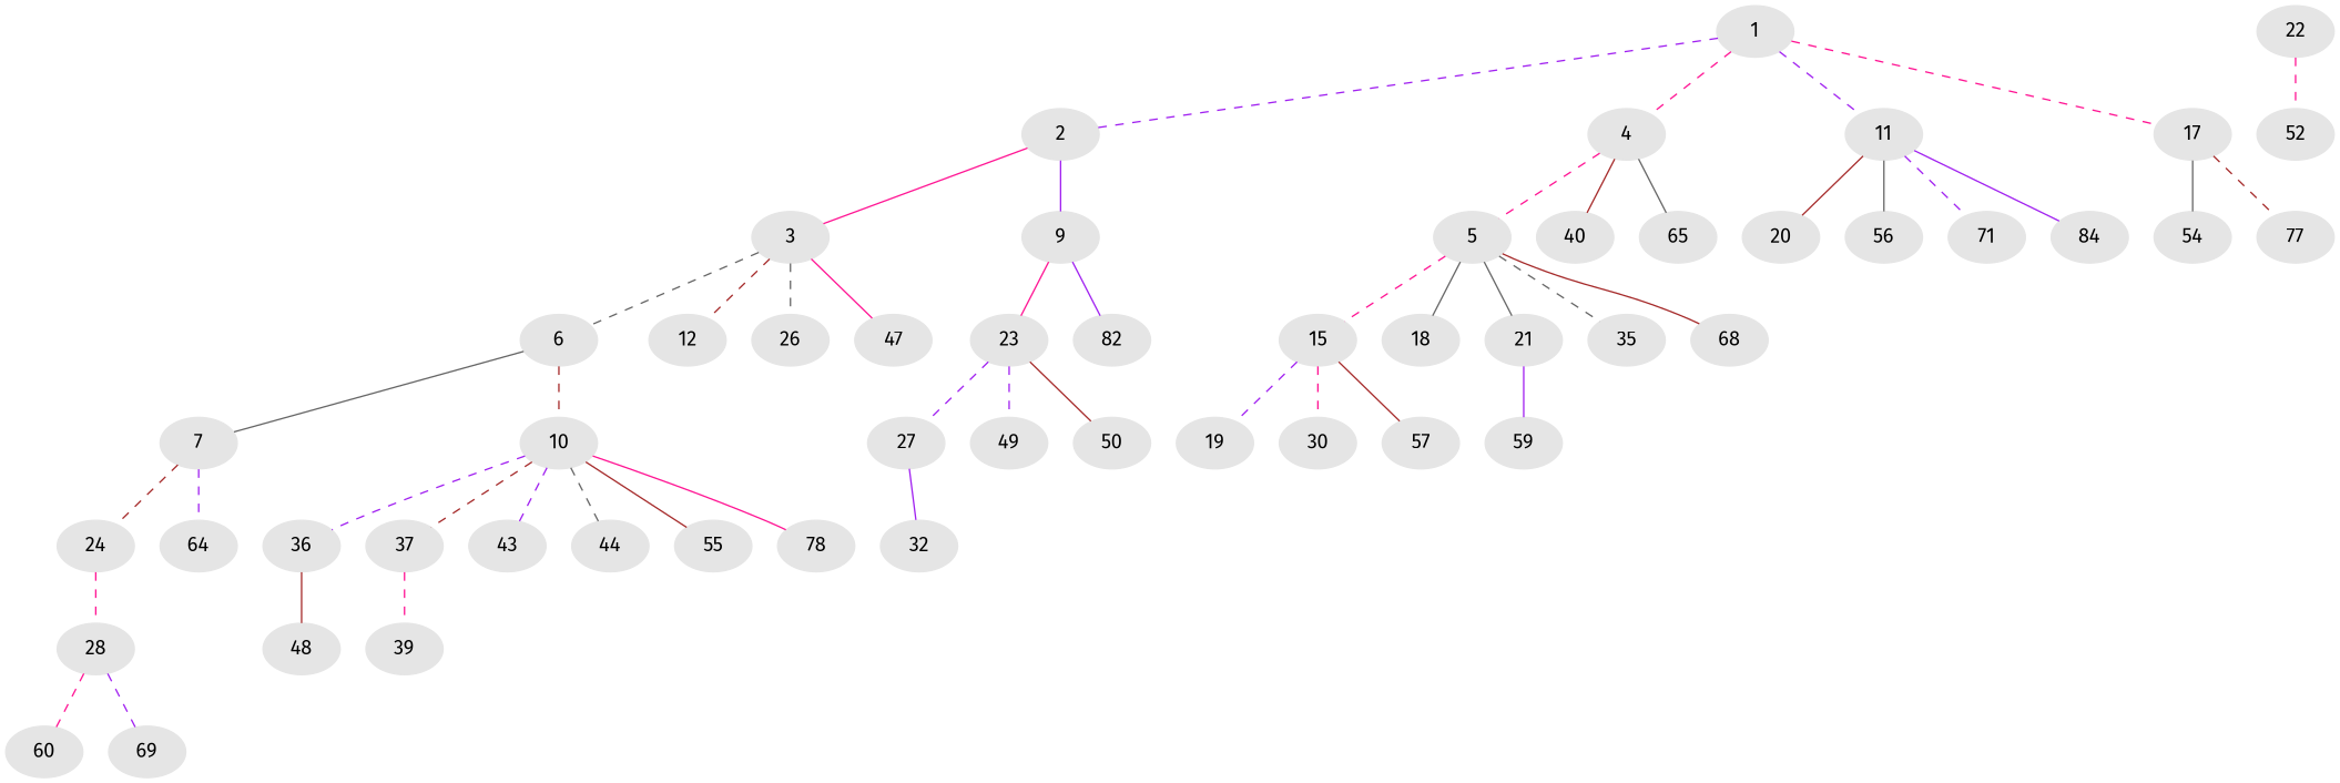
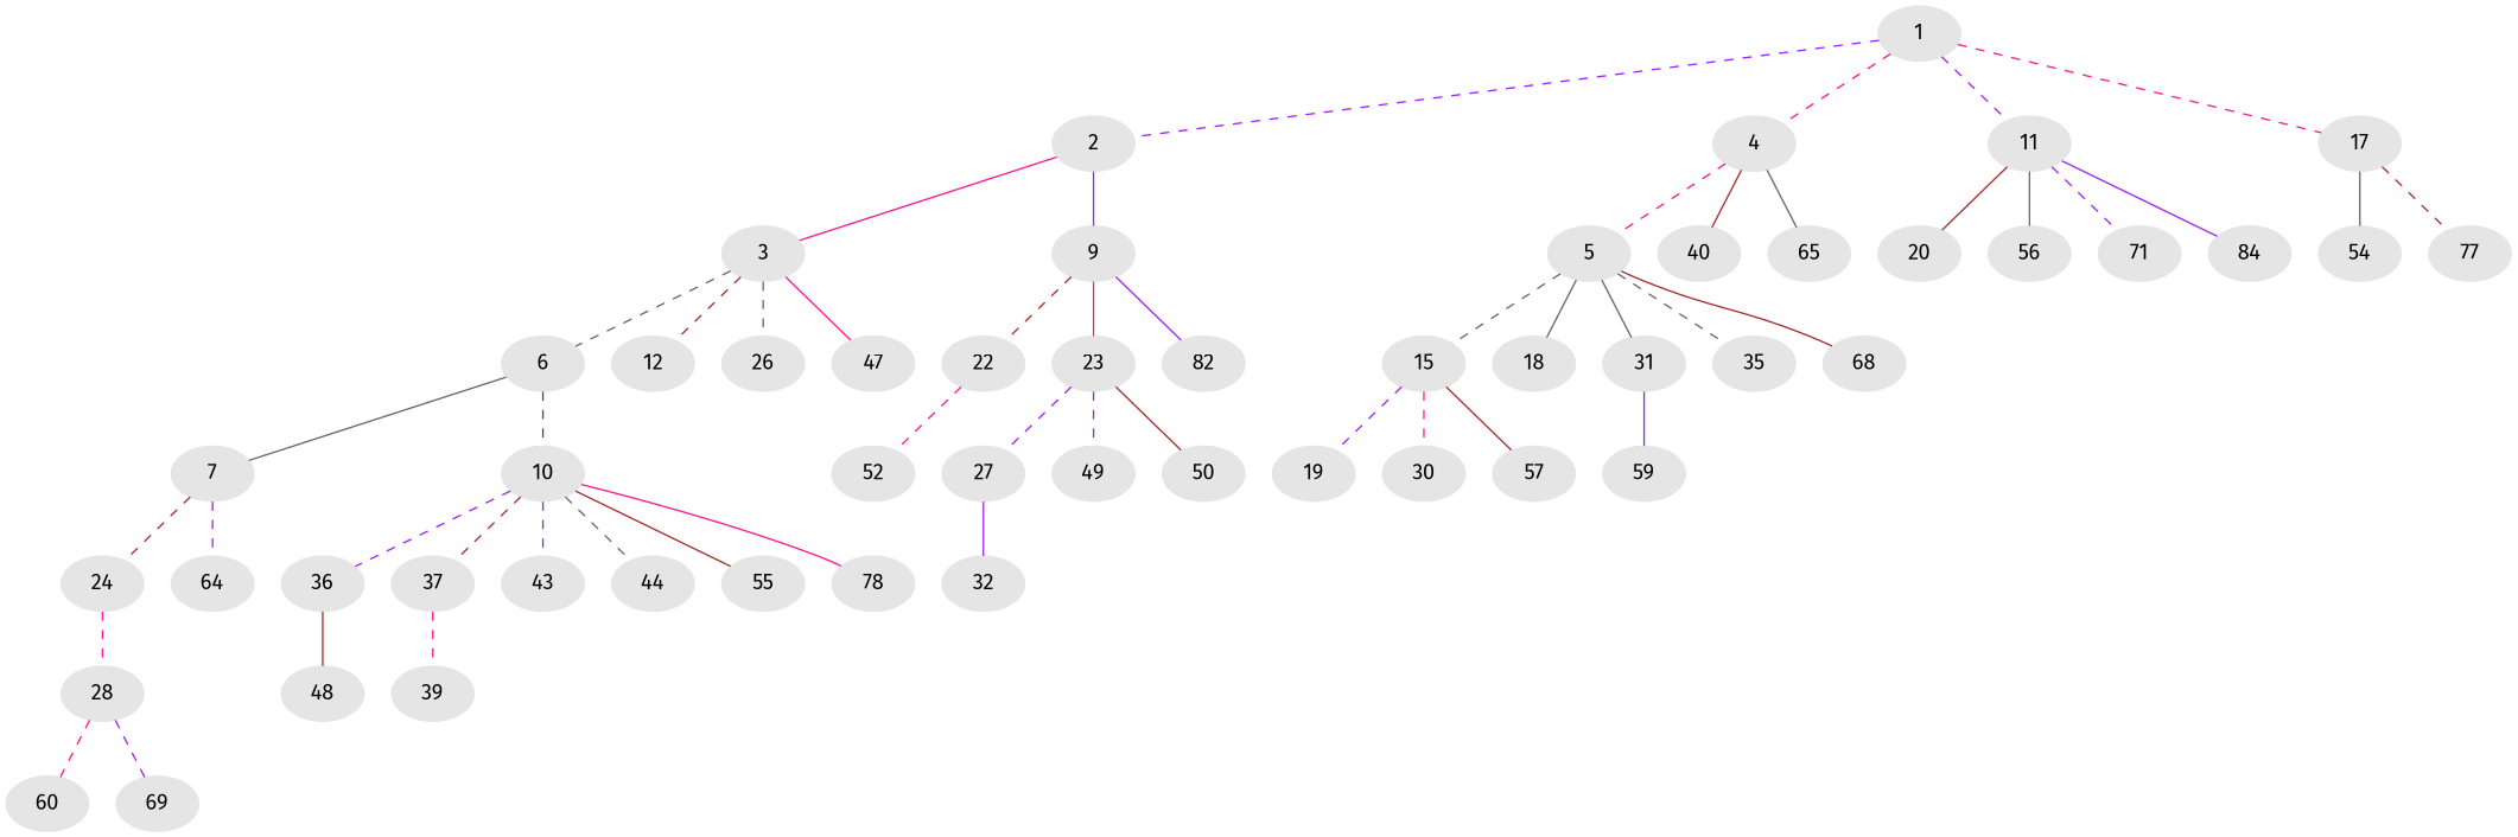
  graph {
    fontname="Fira Sans"
    node [color=gray90 fontname="Fira Sans" style=filled]
    edge [color=purple fontname="Fira Sans" style=dashed]
    2 [super="+41"]
    3 [super="+74"]
    9 [super="+13"]
    1
    4 [super="+14"]
    11 [super="+25"]
    17 [super="+66"]
    5 [super="+8"]
    40
    65
    20 [super="+29"]
    56
    71
    84
    54 [super="+81"]
    77
    6 [super="+73"]
    12
    26
    47
    22 [super="+33"]
    23
    82
    7 [super="+42"]
    10 [super="+46"]
    15 [super="+16"]
    18 [super="+21"]
-   31 [super="+53" label=21]
+   31 [super="+53"]
    35 [super="+72"]
    68
    19 [super="+70"]
    30
    57 [super="+63"]
    59 [super="+62"]
    24 [super="+61"]
    64
    36 [super="+45"]
    37 [super="+38"]
    43
    44 [super="+51"]
    55
    78
    28 [super="+76"]
    52 [super="+80"]
    27 [super="+79"]
    49 [super="+75"]
    50 [super="+83"]
    48 [super="+67"]
    39
    32 [super="+58"]
    60
    69
    2 -- 3 [color=deeppink style=solid]
    2 -- 9 [style=solid]
    3 -- 6 [color=gray40]
    3 -- 12 [color=brown]
    3 -- 26 [color=gray40]
    3 -- 47 [color=deeppink style=solid]
+   9 -- 22 [color=brown]
    9 -- 23 [color=deeppink style=solid]
    9 -- 82 [style=solid]
    1 -- 2
    1 -- 4 [color=deeppink]
    1 -- 11
    1 -- 17 [color=deeppink]
    4 -- 5 [color=deeppink]
    4 -- 40 [color=brown style=solid]
    4 -- 65 [color=gray40 style=solid]
    11 -- 20 [color=brown style=solid]
    11 -- 56 [color=gray40 style=solid]
    11 -- 71
    11 -- 84 [style=solid]
    17 -- 54 [color=gray40 style=solid]
    17 -- 77 [color=brown]
-   5 -- 15 [color=deeppink]
+   5 -- 15 [color=gray40]
    5 -- 18 [color=gray40 style=solid]
    5 -- 31 [color=gray40 style=solid]
    5 -- 35 [color=gray40]
    5 -- 68 [color=brown style=solid]
    6 -- 7 [color=gray40 style=solid]
    6 -- 10 [color=brown]
    22 -- 52 [color=deeppink]
    23 -- 27
    23 -- 49
    23 -- 50 [color=brown style=solid]
    7 -- 24 [color=brown]
    7 -- 64
    10 -- 36
    10 -- 37 [color=brown]
    10 -- 43
    10 -- 44 [color=gray40]
    10 -- 55 [color=brown style=solid]
    10 -- 78 [color=deeppink style=solid]
    15 -- 19
    15 -- 30 [color=deeppink]
    15 -- 57 [color=brown style=solid]
    31 -- 59 [style=solid]
    24 -- 28 [color=deeppink]
    36 -- 48 [color=brown style=solid]
    37 -- 39 [color=deeppink]
    28 -- 60 [color=deeppink]
    28 -- 69
    27 -- 32 [style=solid]
  }
